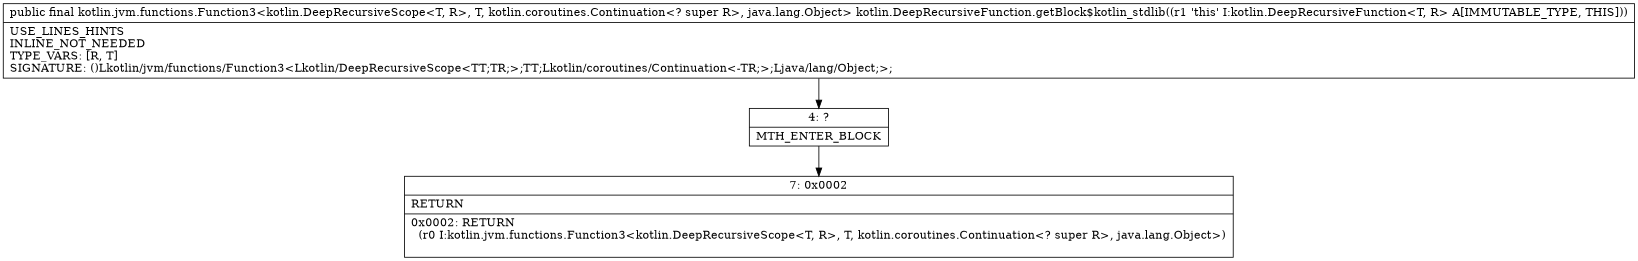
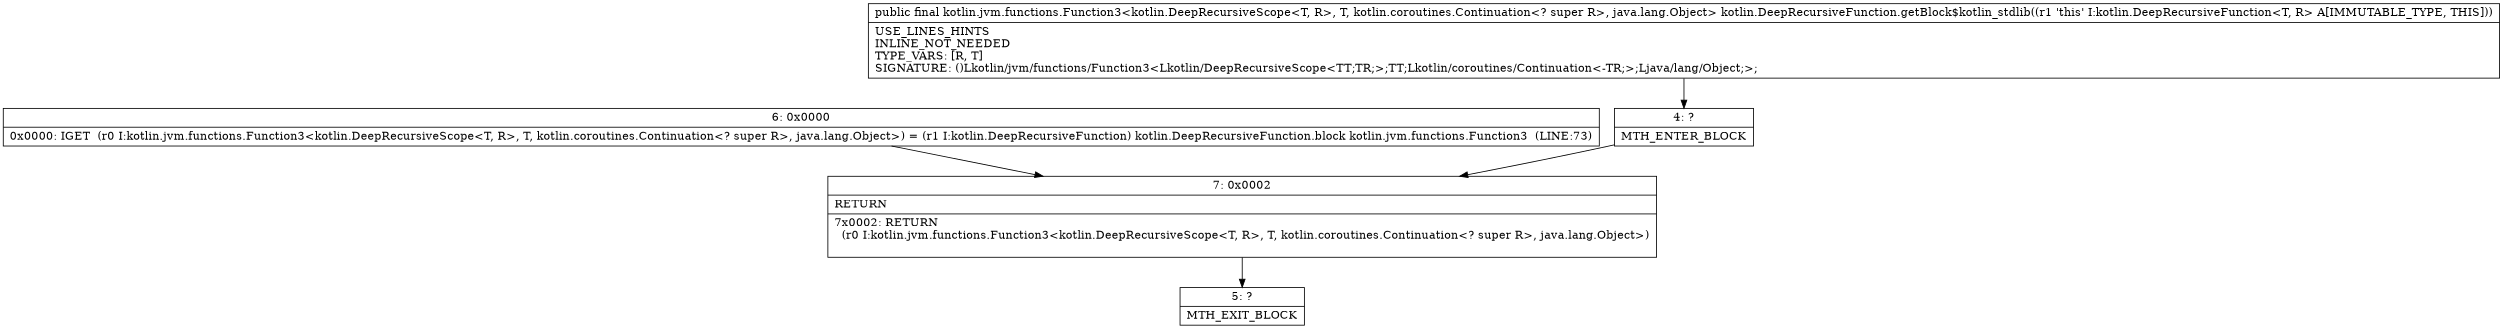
  digraph {
    node [shape=record]
    n1 [label="{4\:\ ?|MTH_ENTER_BLOCK\l}"]
-   n2 [label="{7\:\ 0x0002|RETURN\l|0x0002: RETURN  \l  (r0 I:kotlin.jvm.functions.Function3\<kotlin.DeepRecursiveScope\<T, R\>, T, kotlin.coroutines.Continuation\<? super R\>, java.lang.Object\>)\l \l}"]
+   n2 [label="{7\:\ 0x0002|RETURN\l|7x0002: RETURN  \l  (r0 I:kotlin.jvm.functions.Function3\<kotlin.DeepRecursiveScope\<T, R\>, T, kotlin.coroutines.Continuation\<? super R\>, java.lang.Object\>)\l \l}"]
+   n3 [label="{6\:\ 0x0000|0x0000: IGET  (r0 I:kotlin.jvm.functions.Function3\<kotlin.DeepRecursiveScope\<T, R\>, T, kotlin.coroutines.Continuation\<? super R\>, java.lang.Object\>) = (r1 I:kotlin.DeepRecursiveFunction) kotlin.DeepRecursiveFunction.block kotlin.jvm.functions.Function3  (LINE:73)\l}"]
+   n4 [label="{5\:\ ?|MTH_EXIT_BLOCK\l}"]
    n5 [label="{public final kotlin.jvm.functions.Function3\<kotlin.DeepRecursiveScope\<T, R\>, T, kotlin.coroutines.Continuation\<? super R\>, java.lang.Object\> kotlin.DeepRecursiveFunction.getBlock$kotlin_stdlib((r1 'this' I:kotlin.DeepRecursiveFunction\<T, R\> A[IMMUTABLE_TYPE, THIS]))  | USE_LINES_HINTS\lINLINE_NOT_NEEDED\lTYPE_VARS: [R, T]\lSIGNATURE: ()Lkotlin\/jvm\/functions\/Function3\<Lkotlin\/DeepRecursiveScope\<TT;TR;\>;TT;Lkotlin\/coroutines\/Continuation\<\-TR;\>;Ljava\/lang\/Object;\>;\l}"]
    n1 -> n2
+   n2 -> n4
+   n3 -> n2
    n5 -> n1
  }
